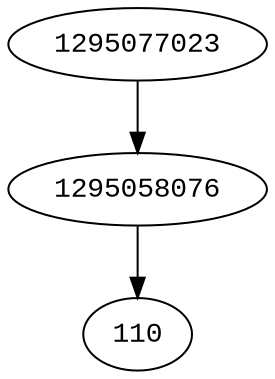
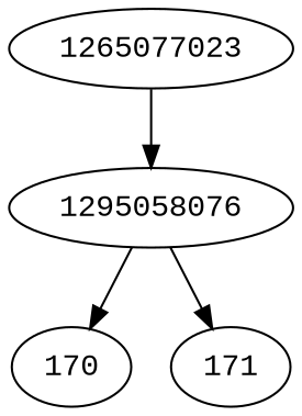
  strict digraph {
    fontname="Liberation Mono"
    node [fontname="Liberation Mono"]
    edge [fontname="Liberation Mono"]
    n1 [label=1295058076]
-   170 [label=110]
-   1295077023
+   170
+   171
+   1295077023 [label=1265077023]
    n1 -> 170
+   n1 -> 171
    1295077023 -> n1
  }
